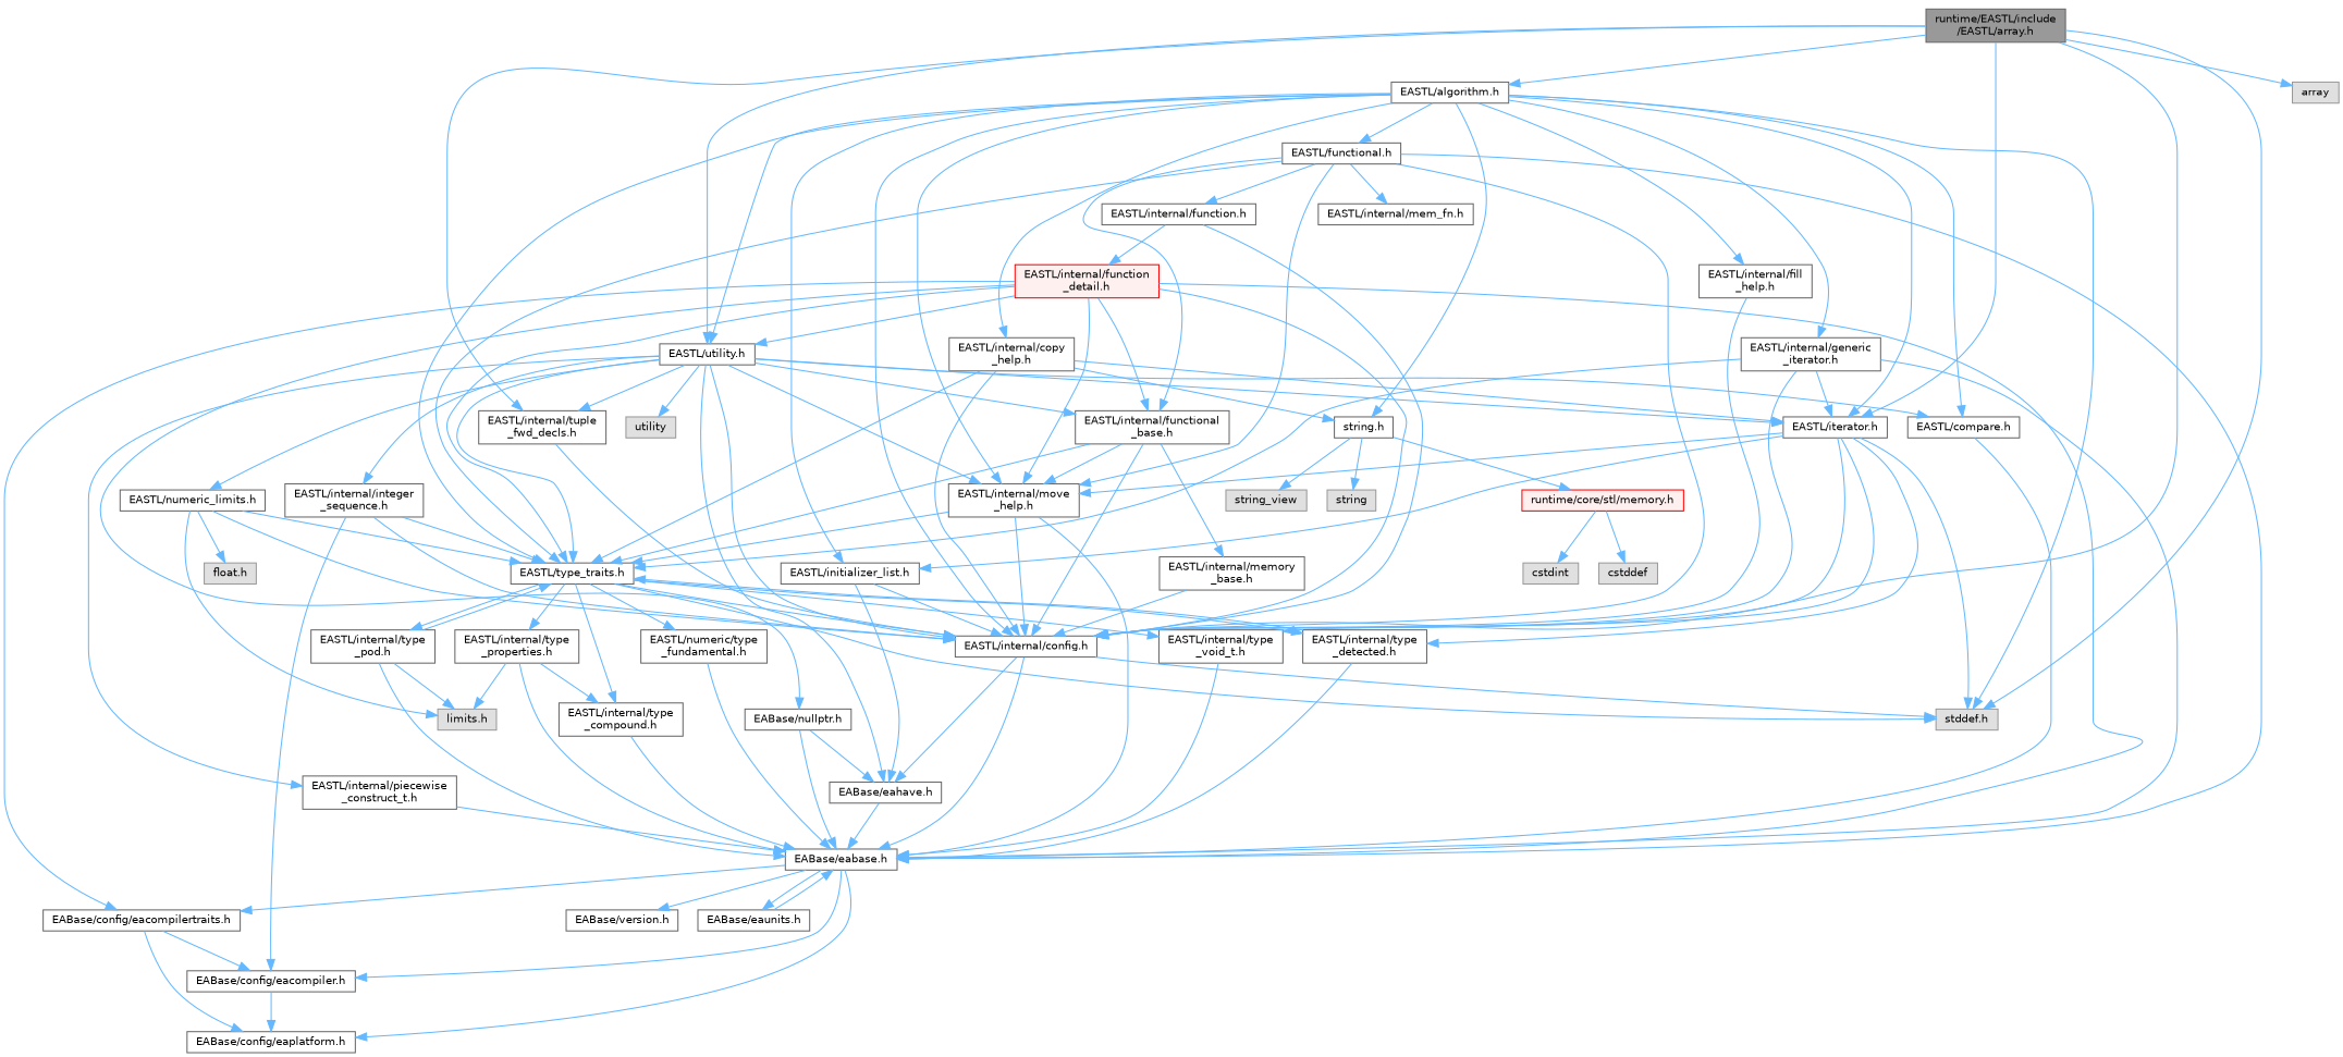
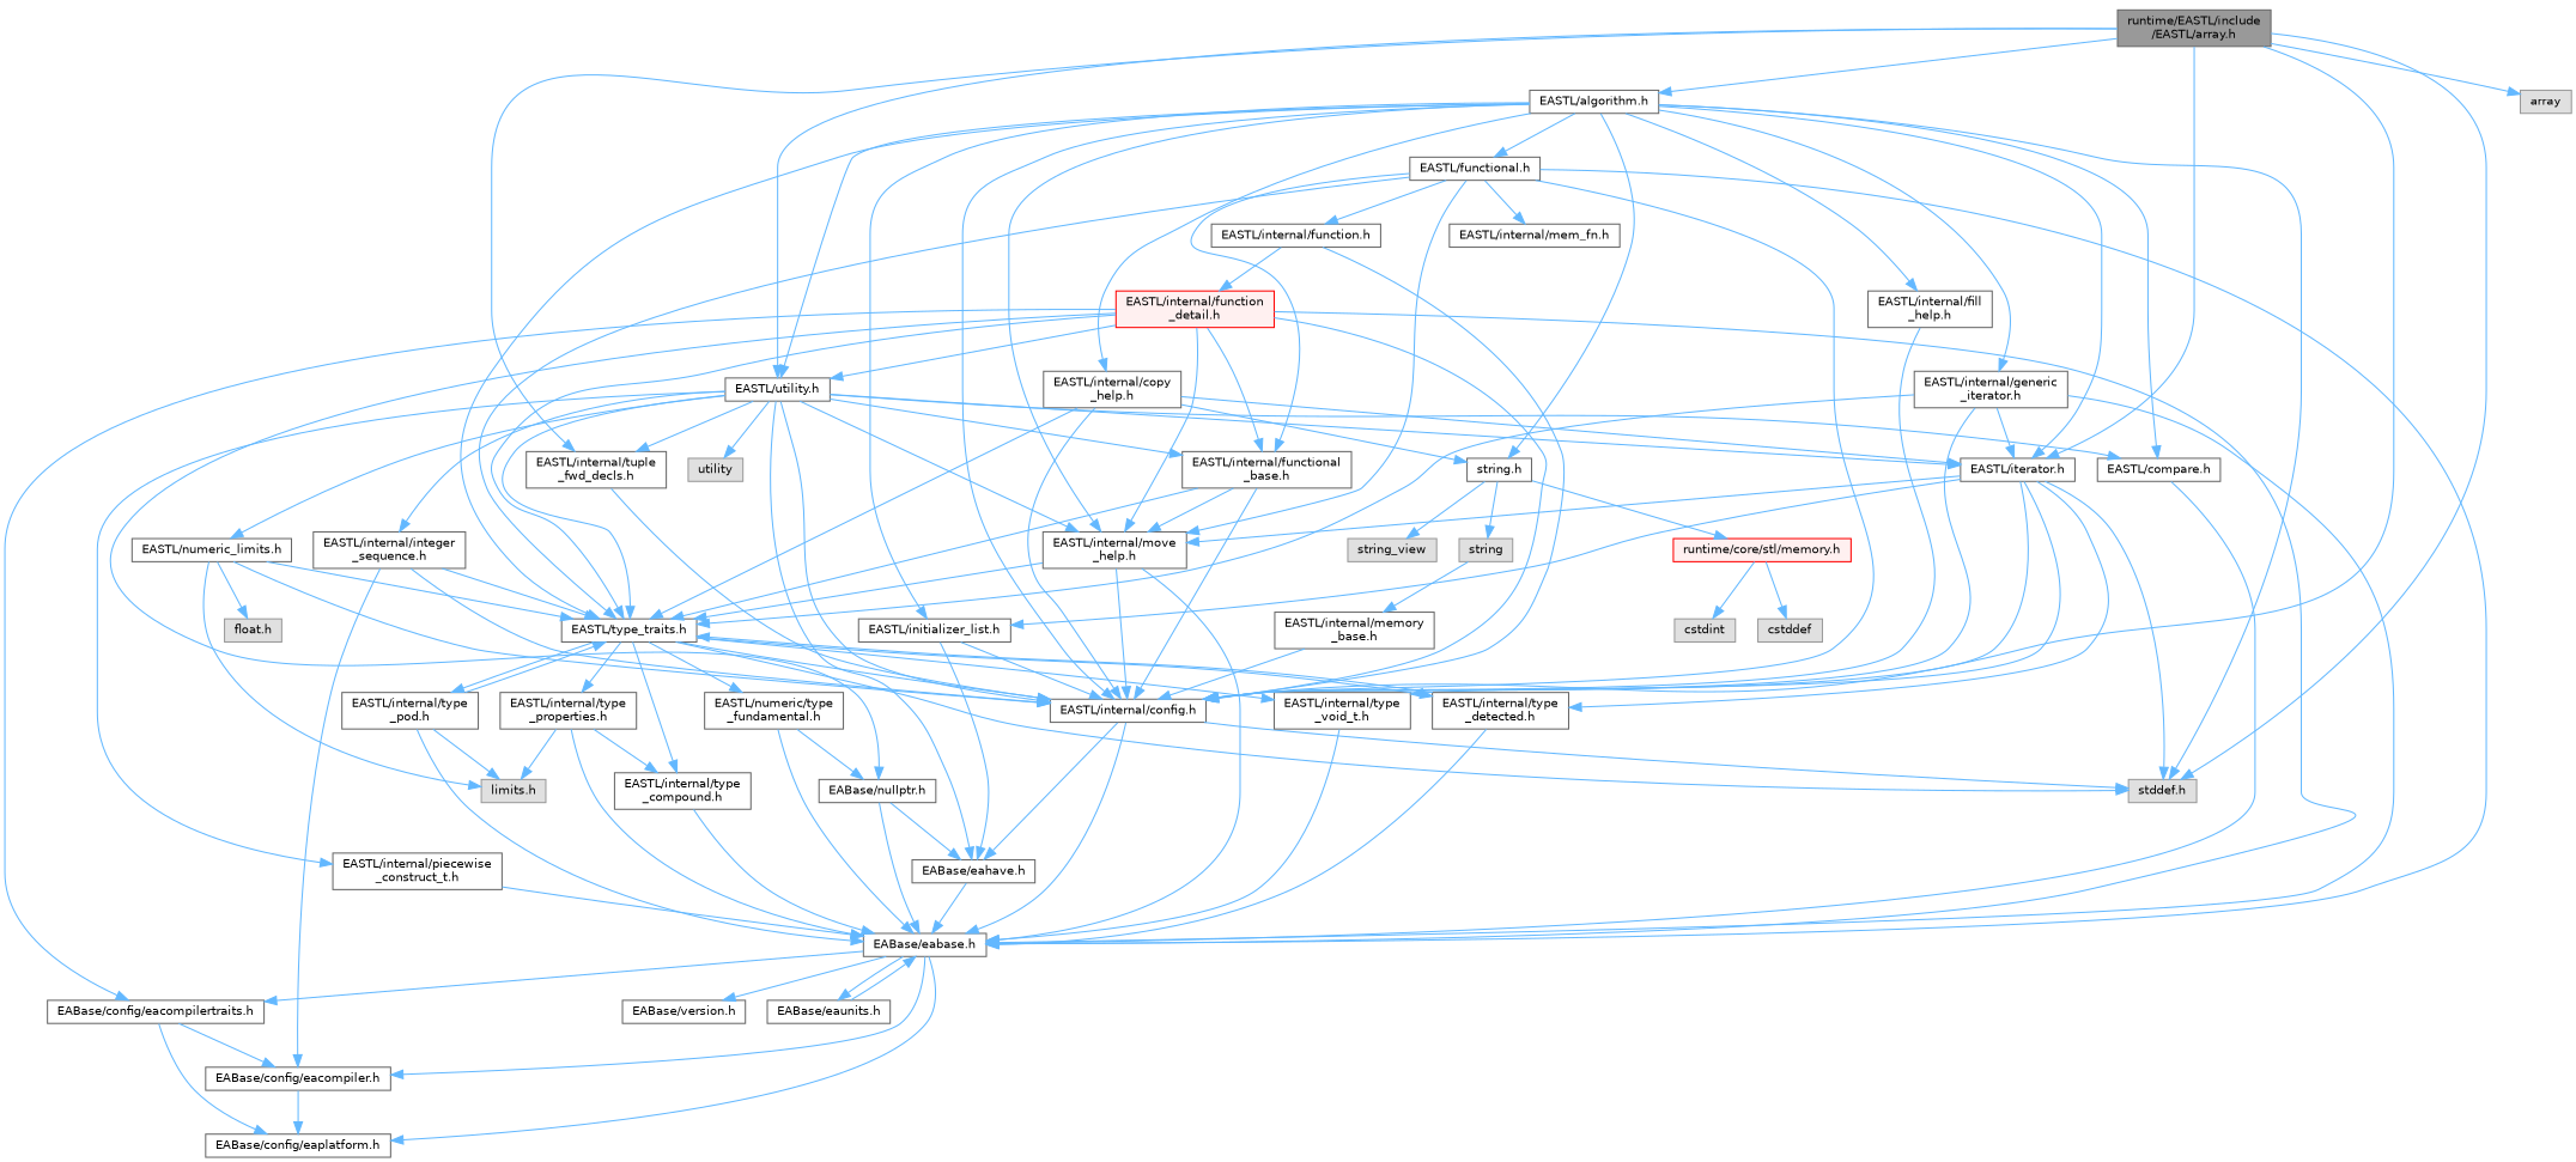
  digraph {
    node [color=grey40 fillcolor=white fontname=Helvetica fontsize=10 shape=box style=filled]
    edge [color=steelblue1 fontname=Helvetica fontsize=10 labelfontname=Helvetica labelfontsize=10 style=solid]
    n1 [color=gray40 fillcolor=grey60 fontcolor=black height=0.2 label="runtime/EASTL/include\l/EASTL/array.h" width=0.4]
    n2 [height=0.2 label="EASTL/internal/config.h" width=0.4]
    n3 [color=grey60 fillcolor="#E0E0E0" height=0.2 label="stddef.h" width=0.4]
    n4 [height=0.2 label="EASTL/internal/tuple\l_fwd_decls.h" width=0.4]
    n5 [height=0.2 label="EASTL/iterator.h" width=0.4]
    n6 [height=0.2 label="EASTL/algorithm.h" width=0.4]
    n7 [height=0.2 label="EASTL/utility.h" width=0.4]
    n8 [color=grey60 fillcolor="#E0E0E0" height=0.2 label=array width=0.4]
    n9 [height=0.2 label="EABase/eabase.h" width=0.4]
    n10 [height=0.2 label="EABase/eahave.h" width=0.4]
    n11 [height=0.2 label="EASTL/internal/move\l_help.h" width=0.4]
    n12 [height=0.2 label="EASTL/internal/type\l_void_t.h" width=0.4]
    n13 [height=0.2 label="EASTL/internal/type\l_detected.h" width=0.4]
    n14 [height=0.2 label="EASTL/initializer_list.h" width=0.4]
    n15 [height=0.2 label="EASTL/type_traits.h" width=0.4]
    n16 [height=0.2 label="EASTL/internal/copy\l_help.h" width=0.4]
    n17 [height=0.2 label="string.h" width=0.4]
    n18 [height=0.2 label="EASTL/internal/fill\l_help.h" width=0.4]
    n19 [height=0.2 label="EASTL/functional.h" width=0.4]
    n20 [height=0.2 label="EASTL/compare.h" width=0.4]
    n21 [height=0.2 label="EASTL/internal/generic\l_iterator.h" width=0.4]
    n22 [height=0.2 label="EASTL/internal/functional\l_base.h" width=0.4]
    n23 [height=0.2 label="EASTL/numeric_limits.h" width=0.4]
    n24 [height=0.2 label="EASTL/internal/integer\l_sequence.h" width=0.4]
    n25 [height=0.2 label="EASTL/internal/piecewise\l_construct_t.h" width=0.4]
    n26 [color=grey60 fillcolor="#E0E0E0" height=0.2 label=utility width=0.4]
    n27 [height=0.2 label="EABase/config/eacompiler.h" width=0.4]
    n28 [height=0.2 label="EABase/config/eaplatform.h" width=0.4]
    n29 [height=0.2 label="EABase/config/eacompilertraits.h" width=0.4]
    n30 [height=0.2 label="EABase/version.h" width=0.4]
    n31 [height=0.2 label="EABase/eaunits.h" width=0.4]
    n32 [height=0.2 label="EASTL/numeric/type\l_fundamental.h" width=0.4]
    n33 [height=0.2 label="EASTL/internal/type\l_properties.h" width=0.4]
    n34 [height=0.2 label="EASTL/internal/type\l_compound.h" width=0.4]
    n35 [height=0.2 label="EASTL/internal/type\l_pod.h" width=0.4]
    n36 [height=0.2 label="EABase/nullptr.h" width=0.4]
    n37 [color=grey60 fillcolor="#E0E0E0" height=0.2 label="limits.h" width=0.4]
    n38 [color=grey60 fillcolor="#E0E0E0" height=0.2 label=string width=0.4]
    n39 [color=grey60 fillcolor="#E0E0E0" height=0.2 label=string_view width=0.4]
    n40 [color=red fillcolor="#FFF0F0" height=0.2 label="runtime/core/stl/memory.h" width=0.4]
    n41 [height=0.2 label="EASTL/internal/mem_fn.h" width=0.4]
    n42 [height=0.2 label="EASTL/internal/function.h" width=0.4]
    n43 [color=grey60 fillcolor="#E0E0E0" height=0.2 label=cstddef width=0.4]
    n44 [color=grey60 fillcolor="#E0E0E0" height=0.2 label=cstdint width=0.4]
    n45 [height=0.2 label="EASTL/internal/memory\l_base.h" width=0.4]
    n46 [color=red fillcolor="#FFF0F0" height=0.2 label="EASTL/internal/function\l_detail.h" width=0.4]
    n47 [color=grey60 fillcolor="#E0E0E0" height=0.2 label="float.h" width=0.4]
    n1 -> n2
    n1 -> n3
    n1 -> n4
    n1 -> n5
    n1 -> n6
    n1 -> n7
    n1 -> n8
    n2 -> n3
    n2 -> n9
    n2 -> n10
    n4 -> n2
    n5 -> n2
    n5 -> n3
    n5 -> n11
    n5 -> n12
    n5 -> n13
    n5 -> n14
    n6 -> n2
    n6 -> n3
    n6 -> n5
    n6 -> n7
    n6 -> n11
    n6 -> n14
    n6 -> n15
    n6 -> n16
    n6 -> n17
    n6 -> n18
    n6 -> n19
    n6 -> n20
    n6 -> n21
    n7 -> n2
    n7 -> n4
    n7 -> n5
    n7 -> n10
    n7 -> n11
    n7 -> n15
    n7 -> n20
    n7 -> n22
    n7 -> n23
    n7 -> n24
    n7 -> n25
    n7 -> n26
    n9 -> n27
    n9 -> n28
    n9 -> n29
    n9 -> n30
    n9 -> n31
    n10 -> n9
    n11 -> n2
    n11 -> n9
    n11 -> n15
    n12 -> n9
    n13 -> n9
    n13 -> n15
    n14 -> n2
    n14 -> n10
    n15 -> n2
    n15 -> n3
    n15 -> n12
    n15 -> n13
    n15 -> n32
    n15 -> n33
    n15 -> n34
    n15 -> n35
    n16 -> n2
    n16 -> n5
    n16 -> n15
    n16 -> n17
    n17 -> n38
    n17 -> n39
    n17 -> n40
    n18 -> n2
    n19 -> n2
    n19 -> n9
    n19 -> n11
    n19 -> n15
    n19 -> n22
    n19 -> n41
    n19 -> n42
    n20 -> n9
    n21 -> n2
    n21 -> n5
    n21 -> n9
    n21 -> n15
    n22 -> n2
    n22 -> n11
    n22 -> n15
-   n22 -> n45
+   n38 -> n45
    n23 -> n2
    n23 -> n15
    n23 -> n37
    n23 -> n47
    n24 -> n2
    n24 -> n15
    n24 -> n27
    n25 -> n9
    n27 -> n28
    n29 -> n27
    n29 -> n28
    n31 -> n9
    n32 -> n9
+   n32 -> n36
    n33 -> n9
    n33 -> n34
    n33 -> n37
    n34 -> n9
    n35 -> n9
    n35 -> n15
    n35 -> n37
    n36 -> n9
    n36 -> n10
    n40 -> n43
    n40 -> n44
    n42 -> n2
    n42 -> n46
    n45 -> n2
    n46 -> n2
    n46 -> n7
    n46 -> n9
    n46 -> n11
    n46 -> n15
    n46 -> n22
    n46 -> n29
    n46 -> n36
  }
